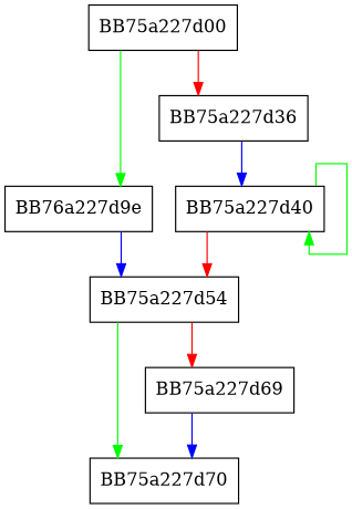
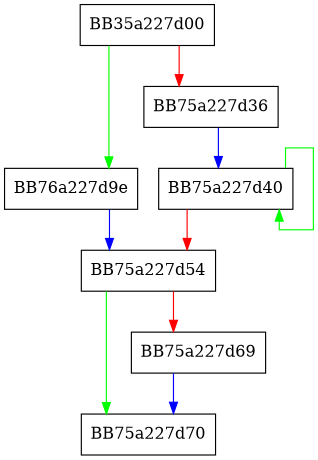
  digraph {
    splines=ortho
    node [shape=box]
    edge [color=blue]
    n1 [label=BB76a227d9e]
-   BB75a227d00
+   BB75a227d00 [label=BB35a227d00]
    n3 [label=BB75a227d36]
    BB75a227d54
    BB75a227d40
    BB75a227d70
    BB75a227d69
    n1 -> BB75a227d54
    BB75a227d00 -> n1 [color=green]
    BB75a227d00 -> n3 [color=red]
    n3 -> BB75a227d40
    BB75a227d54 -> BB75a227d70 [color=green]
    BB75a227d54 -> BB75a227d69 [color=red]
    BB75a227d40 -> BB75a227d54 [color=red]
    BB75a227d40 -> BB75a227d40 [color=green]
    BB75a227d69 -> BB75a227d70
  }
